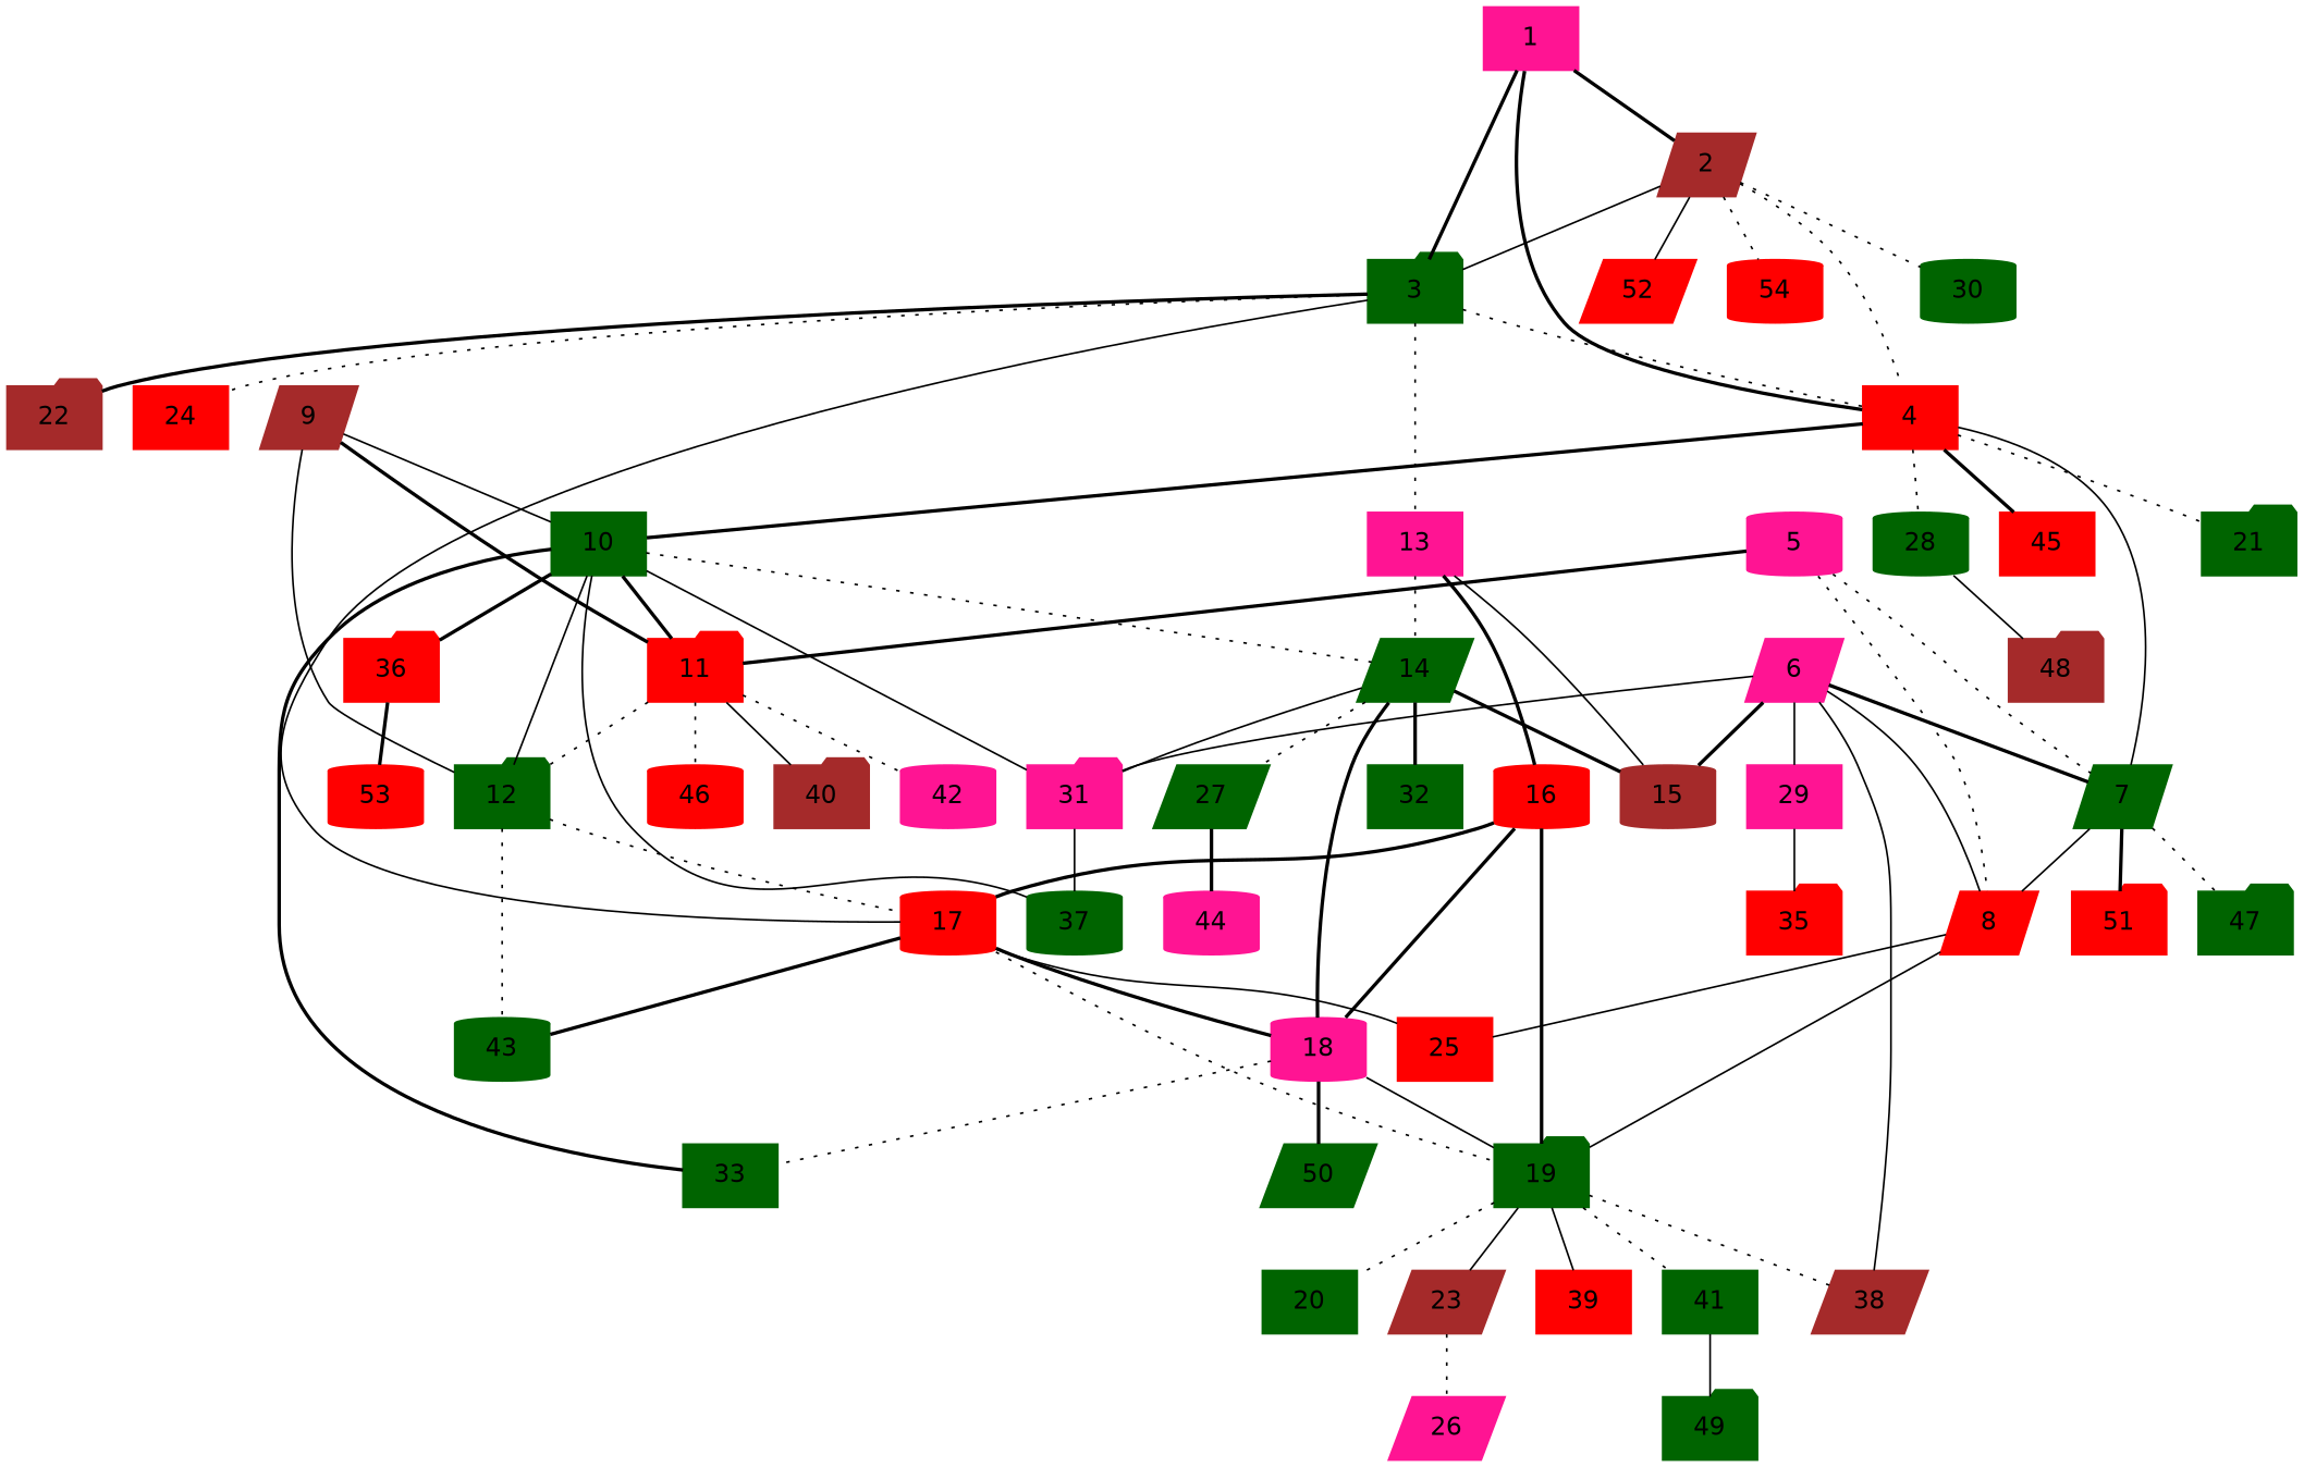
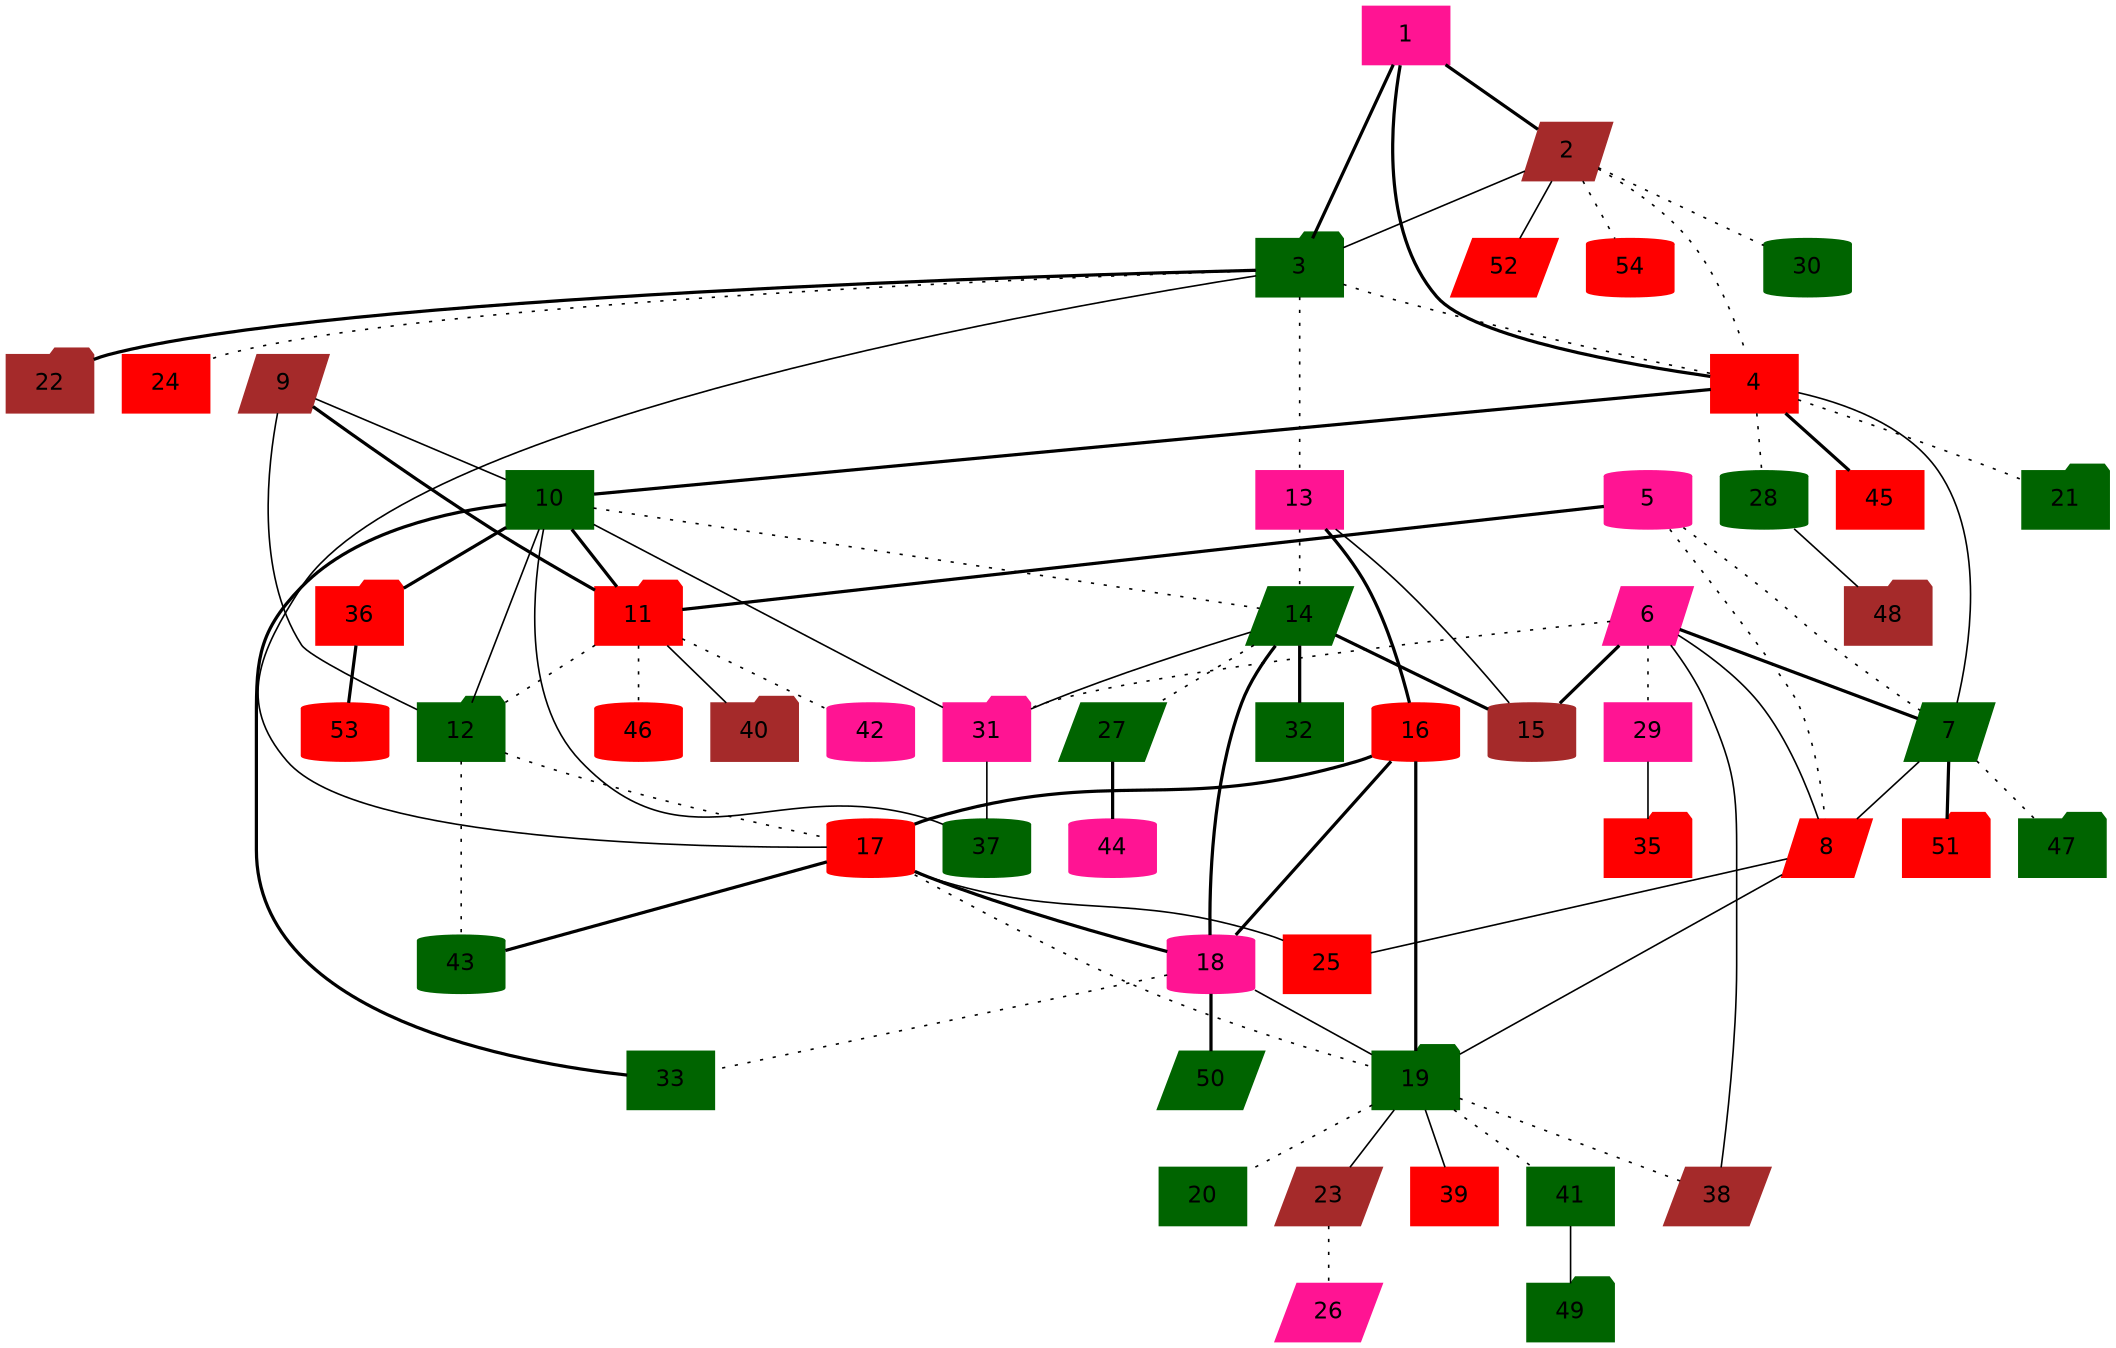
  graph {
    fontname="DejaVu Sans"
    node [color=darkgreen fontname="DejaVu Sans" shape=folder style=filled]
    edge [fontname="DejaVu Sans" style=bold weight=1.0]
    1 [color=deeppink shape=box]
    2 [color=brown shape=parallelogram]
    3
    4 [color=red shape=box]
    30 [shape=cylinder]
    52 [color=red shape=parallelogram]
    54 [color=red shape=cylinder]
    13 [color=deeppink shape=box]
    17 [color=red shape=cylinder]
    22 [color=brown]
    24 [color=red shape=box]
    7 [shape=parallelogram]
    10 [shape=box]
    21
    28 [shape=cylinder]
    45 [color=red shape=box]
    15 [color=brown shape=cylinder]
    14 [shape=parallelogram]
    16 [color=red shape=cylinder]
    19
    25 [color=red shape=box]
    43 [shape=cylinder]
    18 [color=deeppink shape=cylinder]
    8 [color=red shape=parallelogram]
    47
    51 [color=red]
    11 [color=red]
    31 [color=deeppink]
    12
    33 [shape=box]
    36 [color=red]
    37 [shape=cylinder]
    48 [color=brown]
    5 [color=deeppink shape=cylinder]
    6 [color=deeppink shape=parallelogram]
    29 [color=deeppink shape=box]
    38 [color=brown shape=parallelogram]
    40 [color=brown]
    42 [color=deeppink shape=cylinder]
    46 [color=red shape=cylinder]
    26 [color=deeppink shape=parallelogram]
    35 [color=red]
    20 [shape=box]
    23 [color=brown shape=parallelogram]
    39 [color=red shape=box]
    41 [shape=box]
    9 [color=brown shape=parallelogram]
    27 [shape=parallelogram]
    32 [shape=box]
    53 [color=red shape=cylinder]
    50 [shape=parallelogram]
    44 [color=deeppink shape=cylinder]
    49
    1 -- 2
    1 -- 3
    1 -- 4
    2 -- 3 [style=solid]
    2 -- 4 [style=dotted]
    2 -- 30 [style=dotted]
    2 -- 52 [style=solid]
    2 -- 54 [style=dotted]
    3 -- 4 [style=dotted]
    3 -- 13 [style=dotted]
    3 -- 17 [style=solid]
    3 -- 22
    3 -- 24 [style=dotted]
    4 -- 7 [style=solid]
    4 -- 10
    4 -- 21 [style=dotted]
    4 -- 28 [style=dotted]
    4 -- 45
    13 -- 15 [style=solid]
    13 -- 14 [style=dotted weight=7.0]
    13 -- 16
    17 -- 19 [style=dotted]
    17 -- 25 [style=solid]
    17 -- 43
    17 -- 18
    7 -- 8 [style=solid]
    7 -- 47 [style=dotted]
    7 -- 51
    10 -- 14 [style=dotted]
    10 -- 11
    10 -- 31 [style=solid]
    10 -- 12 [style=solid]
    10 -- 33
    10 -- 36
    10 -- 37 [style=solid]
    28 -- 48 [style=solid]
    14 -- 15 [weight=2.0]
    14 -- 18
    14 -- 31 [style=solid]
    14 -- 27 [style=dotted]
    14 -- 32
    16 -- 17
    16 -- 19
    16 -- 18
    19 -- 38 [style=dotted]
    19 -- 20 [style=dotted]
    19 -- 23 [style=solid]
    19 -- 39 [style=solid]
    19 -- 41 [style=dotted]
    18 -- 19 [style=solid]
    18 -- 33 [style=dotted]
    18 -- 50
    8 -- 19 [style=solid]
    8 -- 25 [style=solid]
    11 -- 12 [style=dotted]
    11 -- 40 [style=solid]
    11 -- 42 [style=dotted]
    11 -- 46 [style=dotted]
    31 -- 37 [style=solid]
    12 -- 17 [style=dotted]
    12 -- 43 [style=dotted weight=2.0]
    36 -- 53
    5 -- 7 [style=dotted]
    5 -- 8 [style=dotted]
    5 -- 11
    6 -- 7
    6 -- 15
    6 -- 8 [style=solid]
-   6 -- 31 [style=solid]
-   6 -- 29 [style=solid]
+   6 -- 31 [style=dotted]
+   6 -- 29 [style=dotted]
    6 -- 38 [style=solid]
    29 -- 35 [style=solid]
    23 -- 26 [style=dotted]
    41 -- 49 [style=solid]
    9 -- 10 [style=solid]
    9 -- 11
    9 -- 12 [style=solid]
    27 -- 44
  }
